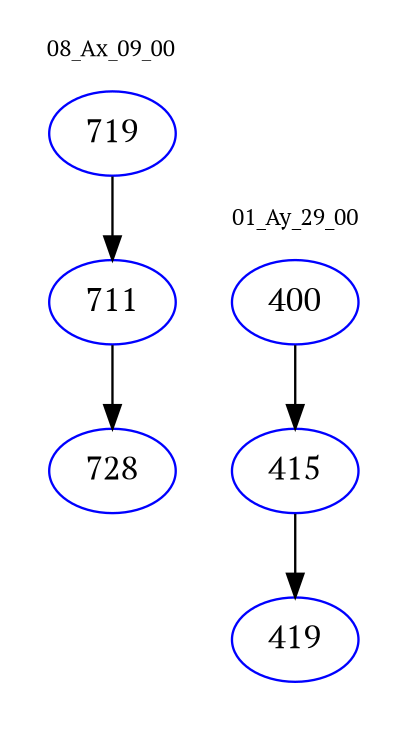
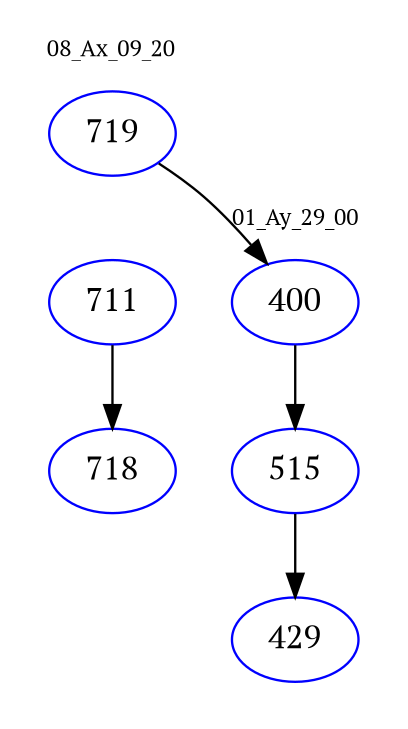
  digraph {
    fontname="PT Serif"
    node [color=blue fontname="PT Serif"]
    edge [color=black fontname="PT Serif"]
    n1 [label=719]
    n2 [label=711]
-   n3 [label=728]
+   n3 [label=718]
    n4 [label=400]
-   n5 [label=415]
-   n6 [label=419]
+   n5 [label=515]
+   n6 [label=429]
    subgraph cluster_1 {
      color=white
      fontsize=10
-     label="08_Ax_09_00"
+     label="08_Ax_09_20"
      n1
      n2
      n3
    }
    subgraph cluster_2 {
      color=white
      fontsize=10
      label="01_Ay_29_00"
      n4
      n5
      n6
    }
-   n1 -> n2
+   n1 -> n4
    n2 -> n3
    n4 -> n5
    n5 -> n6
  }
